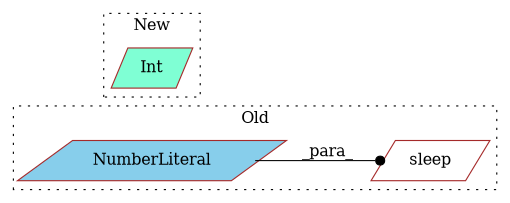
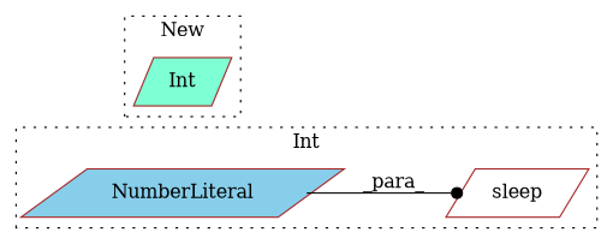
  digraph {
    rankdir=LR
    node [a=32 shape=parallelogram style=filled color=brown]
    n1 [l="6,1" label=sleep s="333,340" fillcolor=white]
    n2 [a=34 l=1 label=NumberLiteral s=339 fillcolor=skyblue]
    n3 [l="4,1" label=Int s="396,427" fillcolor=aquamarine]
    subgraph cluster_1 {
-     label=Old
+     label=Int
      style=dotted
      n1
      n2
    }
    subgraph cluster_2 {
      label=New
      style=dotted
      n3
    }
    n2 -> n1 [label=_para_ arrowhead=dot]
  }
